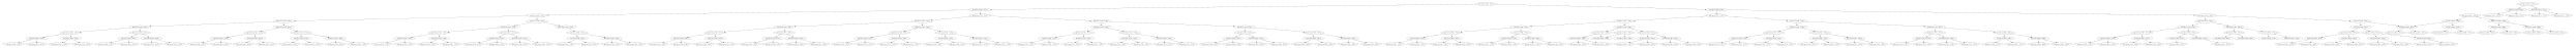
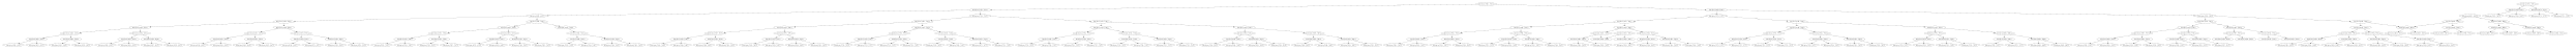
  digraph {
    fontname="IBM Plex Mono"
    node [fontname="IBM Plex Mono"]
    edge [fontname="IBM Plex Mono"]
    n1 [label="Node{data=[7821, 7821]}"]
    n2 [label="Node{data=[7357, 7357]}"]
    n3 [label="Node{data=[8004, 8004]}"]
    n4 [label="Node{data=[6187, 6187]}"]
    n5 [label="Node{data=[7742, 7742]}"]
    n6 [label="Node{data=[7972, 7972]}"]
    n7 [label="Node{data=[9905, 9905]}"]
    n8 [label="Node{data=[4260, 4260]}"]
    n9 [label="Node{data=[7258, 7258]}"]
    n10 [label="Node{data=[7411, 7411]}"]
    n11 [label="Node{data=[7758, 7758]}"]
    n12 [label="Node{data=[4252, 4252]}"]
    n13 [label="Node{data=[4268, 4268]}"]
    n14 [label="Node{data=[7250, 7250]}"]
    n15 [label="Node{data=[7266, 7266]}"]
    n16 [label="Node{data=[4248, 4248]}"]
    n17 [label="Node{data=[4256, 4256]}"]
    n18 [label="Node{data=[4264, 4264]}"]
    n19 [label="Node{data=[5573, 5573]}"]
    n20 [label="Node{data=[4246, 4246]}"]
    n21 [label="Node{data=[4250, 4250]}"]
    n22 [label="Node{data=[4254, 4254]}"]
    n23 [label="Node{data=[4258, 4258]}"]
    n24 [label="Node{data=[4245, 4245]}"]
    n25 [label="Node{data=[4247, 4247]}"]
    n26 [label="Node{data=[4249, 4249]}"]
    n27 [label="Node{data=[4251, 4251]}"]
    n28 [label="Node{data=[4253, 4253]}"]
    n29 [label="Node{data=[4255, 4255]}"]
    n30 [label="Node{data=[4257, 4257]}"]
    n31 [label="Node{data=[4259, 4259]}"]
    n32 [label="Node{data=[4262, 4262]}"]
    n33 [label="Node{data=[4266, 4266]}"]
    n34 [label="Node{data=[4270, 4270]}"]
    n35 [label="Node{data=[5706, 5706]}"]
    n36 [label="Node{data=[4261, 4261]}"]
    n37 [label="Node{data=[4263, 4263]}"]
    n38 [label="Node{data=[4265, 4265]}"]
    n39 [label="Node{data=[4267, 4267]}"]
    n40 [label="Node{data=[4269, 4269]}"]
    n41 [label="Node{data=[4271, 4271]}"]
    n42 [label="Node{data=[5705, 5705]}"]
    n43 [label="Node{data=[5720, 5720]}"]
    n44 [label="Node{data=[6472, 6472]}"]
    n45 [label="Node{data=[7254, 7254]}"]
    n46 [label="Node{data=[7262, 7262]}"]
    n47 [label="Node{data=[6277, 6277]}"]
    n48 [label="Node{data=[7217, 7217]}"]
    n49 [label="Node{data=[7252, 7252]}"]
    n50 [label="Node{data=[7256, 7256]}"]
    n51 [label="Node{data=[6275, 6275]}"]
    n52 [label="Node{data=[6453, 6453]}"]
    n53 [label="Node{data=[7169, 7169]}"]
    n54 [label="Node{data=[7249, 7249]}"]
    n55 [label="Node{data=[7251, 7251]}"]
    n56 [label="Node{data=[7253, 7253]}"]
    n57 [label="Node{data=[7255, 7255]}"]
    n58 [label="Node{data=[7257, 7257]}"]
    n59 [label="Node{data=[7260, 7260]}"]
    n60 [label="Node{data=[7264, 7264]}"]
    n61 [label="Node{data=[7270, 7270]}"]
    n62 [label="Node{data=[7268, 7268]}"]
    n63 [label="Node{data=[7272, 7272]}"]
    n64 [label="Node{data=[7259, 7259]}"]
    n65 [label="Node{data=[7261, 7261]}"]
    n66 [label="Node{data=[7263, 7263]}"]
    n67 [label="Node{data=[7265, 7265]}"]
    n68 [label="Node{data=[7267, 7267]}"]
    n69 [label="Node{data=[7269, 7269]}"]
    n70 [label="Node{data=[7271, 7271]}"]
    n71 [label="Node{data=[7273, 7273]}"]
    n72 [label="Node{data=[7403, 7403]}"]
    n73 [label="Node{data=[7734, 7734]}"]
    n74 [label="Node{data=[7750, 7750]}"]
    n75 [label="Node{data=[7813, 7813]}"]
    n76 [label="Node{data=[7399, 7399]}"]
    n77 [label="Node{data=[7407, 7407]}"]
    n78 [label="Node{data=[7415, 7415]}"]
    n79 [label="Node{data=[7738, 7738]}"]
    n80 [label="Node{data=[7397, 7397]}"]
    n81 [label="Node{data=[7401, 7401]}"]
    n82 [label="Node{data=[7405, 7405]}"]
    n83 [label="Node{data=[7409, 7409]}"]
    n84 [label="Node{data=[7389, 7389]}"]
    n85 [label="Node{data=[7398, 7398]}"]
    n86 [label="Node{data=[7400, 7400]}"]
    n87 [label="Node{data=[7402, 7402]}"]
    n88 [label="Node{data=[7404, 7404]}"]
    n89 [label="Node{data=[7406, 7406]}"]
    n90 [label="Node{data=[7408, 7408]}"]
    n91 [label="Node{data=[7410, 7410]}"]
    n92 [label="Node{data=[7413, 7413]}"]
    n93 [label="Node{data=[7732, 7732]}"]
    n94 [label="Node{data=[7736, 7736]}"]
    n95 [label="Node{data=[7740, 7740]}"]
    n96 [label="Node{data=[7412, 7412]}"]
    n97 [label="Node{data=[7414, 7414]}"]
    n98 [label="Node{data=[7677, 7677]}"]
    n99 [label="Node{data=[7733, 7733]}"]
    n100 [label="Node{data=[7735, 7735]}"]
    n101 [label="Node{data=[7737, 7737]}"]
    n102 [label="Node{data=[7739, 7739]}"]
    n103 [label="Node{data=[7741, 7741]}"]
    n104 [label="Node{data=[7746, 7746]}"]
    n105 [label="Node{data=[7754, 7754]}"]
    n106 [label="Node{data=[7809, 7809]}"]
    n107 [label="Node{data=[7817, 7817]}"]
    n108 [label="Node{data=[7744, 7744]}"]
    n109 [label="Node{data=[7748, 7748]}"]
    n110 [label="Node{data=[7752, 7752]}"]
    n111 [label="Node{data=[7756, 7756]}"]
    n112 [label="Node{data=[7743, 7743]}"]
    n113 [label="Node{data=[7745, 7745]}"]
    n114 [label="Node{data=[7747, 7747]}"]
    n115 [label="Node{data=[7749, 7749]}"]
    n116 [label="Node{data=[7751, 7751]}"]
    n117 [label="Node{data=[7753, 7753]}"]
    n118 [label="Node{data=[7755, 7755]}"]
    n119 [label="Node{data=[7757, 7757]}"]
    n120 [label="Node{data=[7807, 7807]}"]
    n121 [label="Node{data=[7811, 7811]}"]
    n122 [label="Node{data=[7815, 7815]}"]
    n123 [label="Node{data=[7819, 7819]}"]
    n124 [label="Node{data=[7805, 7805]}"]
    n125 [label="Node{data=[7808, 7808]}"]
    n126 [label="Node{data=[7810, 7810]}"]
    n127 [label="Node{data=[7812, 7812]}"]
    n128 [label="Node{data=[7814, 7814]}"]
    n129 [label="Node{data=[7816, 7816]}"]
    n130 [label="Node{data=[7818, 7818]}"]
    n131 [label="Node{data=[7820, 7820]}"]
    n132 [label="Node{data=[7837, 7837]}"]
    n133 [label="Node{data=[7988, 7988]}"]
    n134 [label="Node{data=[9889, 9889]}"]
    n135 [label="Node{data=[9913, 9913]}"]
    n136 [label="Node{data=[7829, 7829]}"]
    n137 [label="Node{data=[7964, 7964]}"]
    n138 [label="Node{data=[7980, 7980]}"]
    n139 [label="Node{data=[7996, 7996]}"]
    n140 [label="Node{data=[7825, 7825]}"]
    n141 [label="Node{data=[7833, 7833]}"]
    n142 [label="Node{data=[7960, 7960]}"]
    n143 [label="Node{data=[7968, 7968]}"]
    n144 [label="Node{data=[7823, 7823]}"]
    n145 [label="Node{data=[7828, 7828]}"]
    n146 [label="Node{data=[7831, 7831]}"]
    n147 [label="Node{data=[7835, 7835]}"]
    n148 [label="Node{data=[7822, 7822]}"]
    n149 [label="Node{data=[7824, 7824]}"]
    n150 [label="Node{data=[7827, 7827]}"]
    n151 [label="Node{data=[7826, 7826]}"]
    n152 [label="Node{data=[7830, 7830]}"]
    n153 [label="Node{data=[7832, 7832]}"]
    n154 [label="Node{data=[7834, 7834]}"]
    n155 [label="Node{data=[7836, 7836]}"]
    n156 [label="Node{data=[7844, 7844]}"]
    n157 [label="Node{data=[7962, 7962]}"]
    n158 [label="Node{data=[7966, 7966]}"]
    n159 [label="Node{data=[7970, 7970]}"]
    n160 [label="Node{data=[7838, 7838]}"]
    n161 [label="Node{data=[7959, 7959]}"]
    n162 [label="Node{data=[7961, 7961]}"]
    n163 [label="Node{data=[7963, 7963]}"]
    n164 [label="Node{data=[7965, 7965]}"]
    n165 [label="Node{data=[7967, 7967]}"]
    n166 [label="Node{data=[7969, 7969]}"]
    n167 [label="Node{data=[7971, 7971]}"]
    n168 [label="Node{data=[7976, 7976]}"]
    n169 [label="Node{data=[7984, 7984]}"]
    n170 [label="Node{data=[7992, 7992]}"]
    n171 [label="Node{data=[8000, 8000]}"]
    n172 [label="Node{data=[7974, 7974]}"]
    n173 [label="Node{data=[7978, 7978]}"]
    n174 [label="Node{data=[7982, 7982]}"]
    n175 [label="Node{data=[7986, 7986]}"]
    n176 [label="Node{data=[7973, 7973]}"]
    n177 [label="Node{data=[7975, 7975]}"]
    n178 [label="Node{data=[7977, 7977]}"]
    n179 [label="Node{data=[7979, 7979]}"]
    n180 [label="Node{data=[7981, 7981]}"]
    n181 [label="Node{data=[7983, 7983]}"]
    n182 [label="Node{data=[7985, 7985]}"]
    n183 [label="Node{data=[7987, 7987]}"]
    n184 [label="Node{data=[7990, 7990]}"]
    n185 [label="Node{data=[7994, 7994]}"]
    n186 [label="Node{data=[7998, 7998]}"]
    n187 [label="Node{data=[8002, 8002]}"]
    n188 [label="Node{data=[7989, 7989]}"]
    n189 [label="Node{data=[7991, 7991]}"]
    n190 [label="Node{data=[7993, 7993]}"]
    n191 [label="Node{data=[7995, 7995]}"]
    n192 [label="Node{data=[7997, 7997]}"]
    n193 [label="Node{data=[7999, 7999]}"]
    n194 [label="Node{data=[8001, 8001]}"]
    n195 [label="Node{data=[8003, 8003]}"]
    n196 [label="Node{data=[9897, 9897]}"]
    n197 [label="Node{data=[8014, 8014]}"]
    n198 [label="Node{data=[9909, 9909]}"]
    n199 [label="Node{data=[9921, 9921]}"]
    n200 [label="Node{data=[8012, 8012]}"]
    n201 [label="Node{data=[8008, 8008]}"]
    n202 [label="Node{data=[8016, 8016]}"]
    n203 [label="Node{data=[9893, 9893]}"]
    n204 [label="Node{data=[9901, 9901]}"]
    n205 [label="Node{data=[8006, 8006]}"]
    n206 [label="Node{data=[8010, 8010]}"]
    n207 [label="Node{data=[9604, 9604]}"]
    n208 [label="Node{data=[8005, 8005]}"]
    n209 [label="Node{data=[8007, 8007]}"]
    n210 [label="Node{data=[8009, 8009]}"]
    n211 [label="Node{data=[8011, 8011]}"]
    n212 [label="Node{data=[8013, 8013]}"]
    n213 [label="Node{data=[8015, 8015]}"]
    n214 [label="Node{data=[8017, 8017]}"]
    n215 [label="Node{data=[9750, 9750]}"]
    n216 [label="Node{data=[9891, 9891]}"]
    n217 [label="Node{data=[9895, 9895]}"]
    n218 [label="Node{data=[9899, 9899]}"]
    n219 [label="Node{data=[9903, 9903]}"]
    n220 [label="Node{data=[9890, 9890]}"]
    n221 [label="Node{data=[9892, 9892]}"]
    n222 [label="Node{data=[9894, 9894]}"]
    n223 [label="Node{data=[9896, 9896]}"]
    n224 [label="Node{data=[9898, 9898]}"]
    n225 [label="Node{data=[9900, 9900]}"]
    n226 [label="Node{data=[9902, 9902]}"]
    n227 [label="Node{data=[9904, 9904]}"]
    n228 [label="Node{data=[9907, 9907]}"]
    n229 [label="Node{data=[9911, 9911]}"]
    n230 [label="Node{data=[9917, 9917]}"]
    n231 [label="Node{data=[9925, 9925]}"]
    n232 [label="Node{data=[9906, 9906]}"]
    n233 [label="Node{data=[9908, 9908]}"]
    n234 [label="Node{data=[9910, 9910]}"]
    n235 [label="Node{data=[9912, 9912]}"]
    n236 [label="Node{data=[9915, 9915]}"]
    n237 [label="Node{data=[9919, 9919]}"]
    n238 [label="Node{data=[9923, 9923]}"]
    n239 [label="Node{data=[9926, 9926]}"]
    n240 [label="Node{data=[9914, 9914]}"]
    n241 [label="Node{data=[9916, 9916]}"]
    n242 [label="Node{data=[9918, 9918]}"]
    n243 [label="Node{data=[9920, 9920]}"]
+   n244 [label="Node{data=[9922, 9922]}"]
    n245 [label="Node{data=[9924, 9924]}"]
    n246 [label="Node{data=[9927, 9927]}"]
    n1 -> n2
    n1 -> n3
    n2 -> n4
    n2 -> n5
    n3 -> n6
    n3 -> n7
    n4 -> n8
    n4 -> n9
    n5 -> n10
    n5 -> n11
    n6 -> n132
    n6 -> n133
    n7 -> n134
    n7 -> n135
    n8 -> n12
    n8 -> n13
    n9 -> n14
    n9 -> n15
    n10 -> n72
    n10 -> n73
    n11 -> n74
    n11 -> n75
    n12 -> n16
    n12 -> n17
    n13 -> n18
    n13 -> n19
    n14 -> n44
    n14 -> n45
    n15 -> n46
    n16 -> n20
    n16 -> n21
    n17 -> n22
    n17 -> n23
    n18 -> n32
    n18 -> n33
    n19 -> n34
    n19 -> n35
    n20 -> n24
    n20 -> n25
    n21 -> n26
    n21 -> n27
    n22 -> n28
    n22 -> n29
    n23 -> n30
    n23 -> n31
    n32 -> n36
    n32 -> n37
    n33 -> n38
    n33 -> n39
    n34 -> n40
    n34 -> n41
    n35 -> n42
    n35 -> n43
    n44 -> n47
    n44 -> n48
    n45 -> n49
    n45 -> n50
    n46 -> n59
    n46 -> n60
    n47 -> n51
    n47 -> n52
    n48 -> n53
    n48 -> n54
    n49 -> n55
    n49 -> n56
    n50 -> n57
    n50 -> n58
    n59 -> n64
    n59 -> n65
    n60 -> n66
    n60 -> n67
    n61 -> n62
    n61 -> n63
    n62 -> n68
    n62 -> n69
    n63 -> n70
    n63 -> n71
    n72 -> n76
    n72 -> n77
    n73 -> n78
    n73 -> n79
    n74 -> n104
    n74 -> n105
    n75 -> n106
    n75 -> n107
    n76 -> n80
    n76 -> n81
    n77 -> n82
    n77 -> n83
    n78 -> n92
    n78 -> n93
    n79 -> n94
    n79 -> n95
    n80 -> n84
    n80 -> n85
    n81 -> n86
    n81 -> n87
    n82 -> n88
    n82 -> n89
    n83 -> n90
    n83 -> n91
    n92 -> n96
    n92 -> n97
    n93 -> n98
    n93 -> n99
    n94 -> n100
    n94 -> n101
    n95 -> n102
    n95 -> n103
    n104 -> n108
    n104 -> n109
    n105 -> n110
    n105 -> n111
    n106 -> n120
    n106 -> n121
    n107 -> n122
    n107 -> n123
    n108 -> n112
    n108 -> n113
    n109 -> n114
    n109 -> n115
    n110 -> n116
    n110 -> n117
    n111 -> n118
    n111 -> n119
    n120 -> n124
    n120 -> n125
    n121 -> n126
    n121 -> n127
    n122 -> n128
    n122 -> n129
    n123 -> n130
    n123 -> n131
    n132 -> n136
    n132 -> n137
    n133 -> n138
    n133 -> n139
    n134 -> n196
    n134 -> n197
    n135 -> n198
    n135 -> n199
    n136 -> n140
    n136 -> n141
    n137 -> n142
    n137 -> n143
    n138 -> n168
    n138 -> n169
    n139 -> n170
    n139 -> n171
    n140 -> n144
    n140 -> n145
    n141 -> n146
    n141 -> n147
    n142 -> n156
    n142 -> n157
    n143 -> n158
    n143 -> n159
    n144 -> n148
    n144 -> n149
    n146 -> n152
    n146 -> n153
    n147 -> n154
    n147 -> n155
    n150 -> n145
    n150 -> n151
    n156 -> n160
    n156 -> n161
    n157 -> n162
    n157 -> n163
    n158 -> n164
    n158 -> n165
    n159 -> n166
    n159 -> n167
    n168 -> n172
    n168 -> n173
    n169 -> n174
    n169 -> n175
    n170 -> n184
    n170 -> n185
    n171 -> n186
    n171 -> n187
    n172 -> n176
    n172 -> n177
    n173 -> n178
    n173 -> n179
    n174 -> n180
    n174 -> n181
    n175 -> n182
    n175 -> n183
    n184 -> n188
    n184 -> n189
    n185 -> n190
    n185 -> n191
    n186 -> n192
    n186 -> n193
    n187 -> n194
    n187 -> n195
    n196 -> n203
    n196 -> n204
    n197 -> n212
    n197 -> n213
    n198 -> n228
    n198 -> n229
    n199 -> n230
    n199 -> n231
    n200 -> n201
    n200 -> n202
    n201 -> n205
    n201 -> n206
    n202 -> n197
    n202 -> n207
    n203 -> n216
    n203 -> n217
    n204 -> n218
    n204 -> n219
    n205 -> n208
    n205 -> n209
    n206 -> n210
    n206 -> n211
    n207 -> n214
    n207 -> n215
    n216 -> n220
    n216 -> n221
    n217 -> n222
    n217 -> n223
    n218 -> n224
    n218 -> n225
    n219 -> n226
    n219 -> n227
    n228 -> n232
    n228 -> n233
    n229 -> n234
    n229 -> n235
    n230 -> n236
    n230 -> n237
    n231 -> n238
    n231 -> n239
    n236 -> n240
    n236 -> n241
    n237 -> n242
    n237 -> n243
+   n238 -> n244
    n238 -> n245
    n239 -> n246
  }
